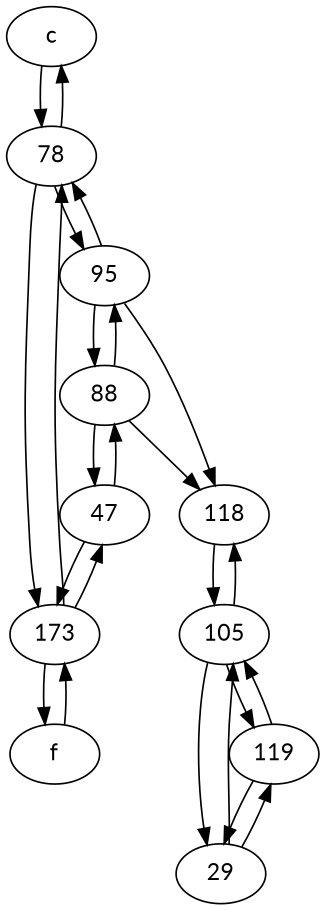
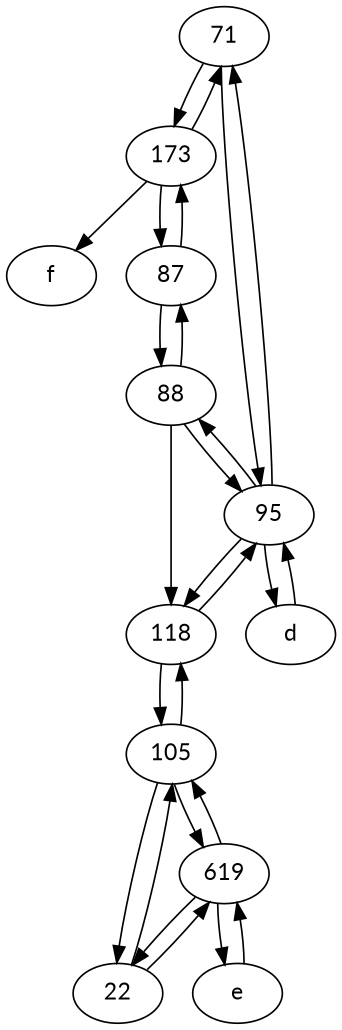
  digraph {
    fontname=Lato
    node [fontname=Lato]
    edge [fontname=Lato]
-   c
-   71 [label=78]
+   71
    n3 [label=173]
    95
    f
-   47
+   47 [label=87]
    118
    88
+   d
    105
-   22 [label=29]
-   119
-   c -> 71
-   71 -> c
+   22
+   119 [label=619]
+   e
    71 -> n3
    71 -> 95
    n3 -> 71
    n3 -> f
    n3 -> 47
    95 -> 71
    95 -> 118
    95 -> 88
-   f -> n3
+   95 -> d
    47 -> n3
    47 -> 88
+   118 -> 95
    118 -> 105
    88 -> 95
    88 -> 47
    88 -> 118
+   d -> 95
    105 -> 118
    105 -> 22
    105 -> 119
    22 -> 105
    22 -> 119
    119 -> 105
    119 -> 22
+   119 -> e
+   e -> 119
  }
